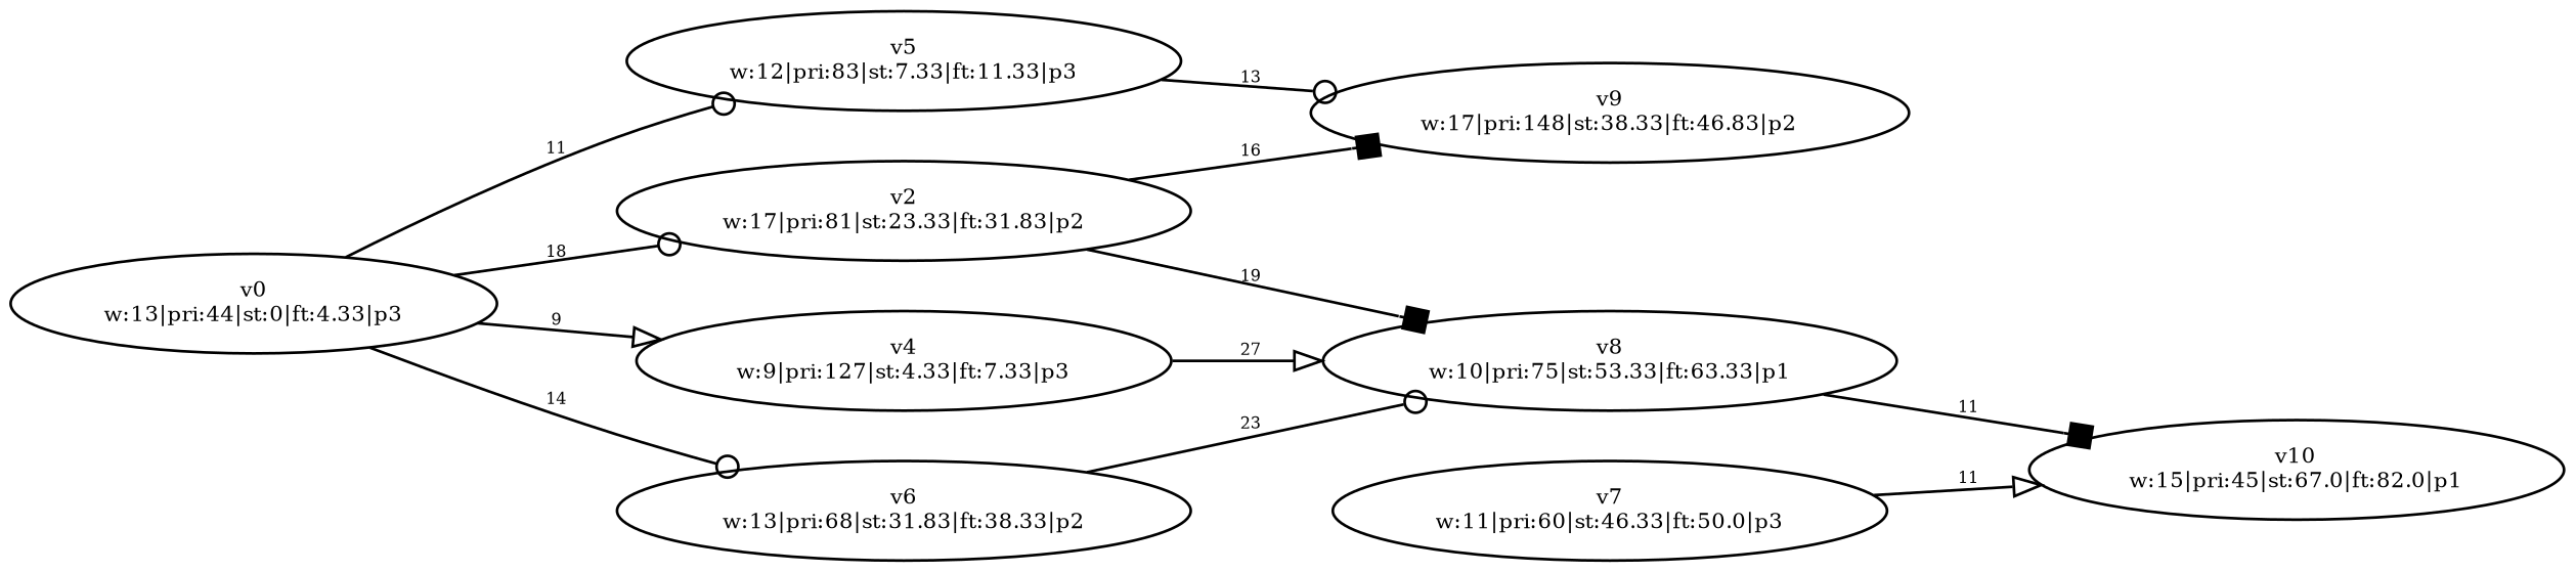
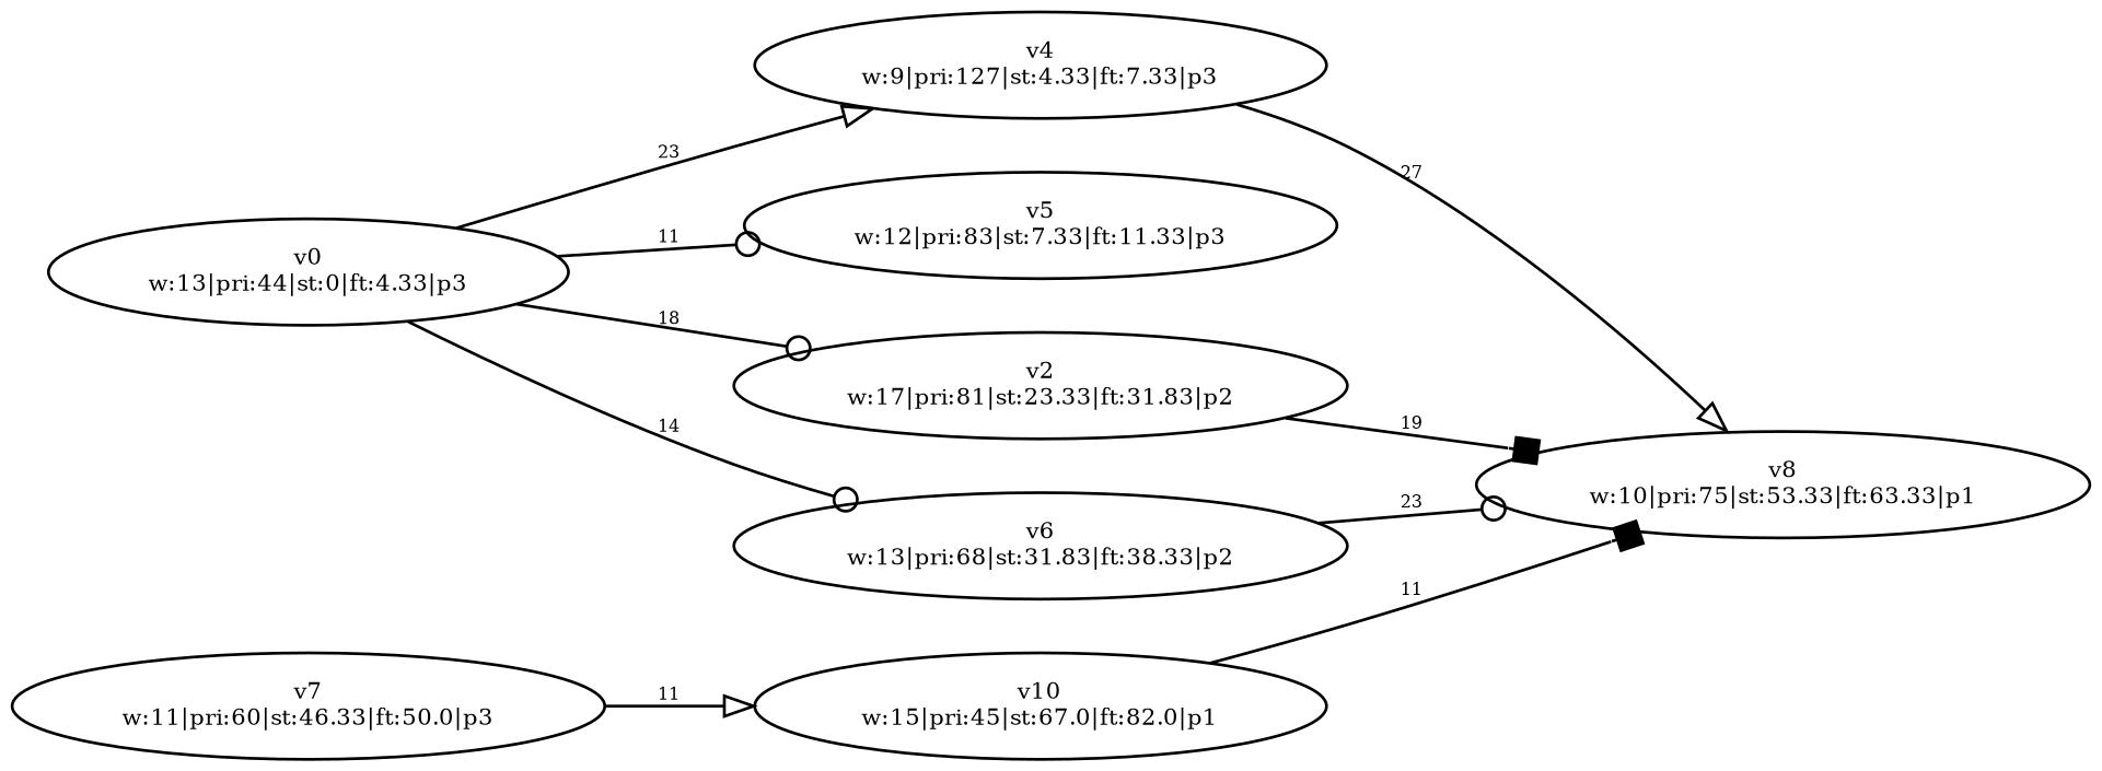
  digraph {
    rankdir=LR
    node [fontsize=8.0]
    edge [arrowhead=odot constraint=true fontsize=6.0]
    n1 [label="v0\nw:13|pri:44|st:0|ft:4.33|p3"]
    n2 [label="v4\nw:9|pri:127|st:4.33|ft:7.33|p3"]
    n3 [label="v5\nw:12|pri:83|st:7.33|ft:11.33|p3"]
    n4 [label="v2\nw:17|pri:81|st:23.33|ft:31.83|p2"]
    n5 [label="v6\nw:13|pri:68|st:31.83|ft:38.33|p2"]
    n6 [label="v8\nw:10|pri:75|st:53.33|ft:63.33|p1"]
-   n7 [label="v9\nw:17|pri:148|st:38.33|ft:46.83|p2"]
    n8 [label="v10\nw:15|pri:45|st:67.0|ft:82.0|p1"]
    n9 [label="v7\nw:11|pri:60|st:46.33|ft:50.0|p3"]
-   n1 -> n2 [arrowhead=onormal label=9]
+   n1 -> n2 [arrowhead=onormal label=23]
    n1 -> n3 [label=11]
    n1 -> n4 [label=18]
    n1 -> n5 [label=14]
    n2 -> n6 [arrowhead=onormal label=27]
-   n3 -> n7 [label=13]
    n4 -> n6 [arrowhead=box label=19]
-   n4 -> n7 [arrowhead=box label=16]
    n5 -> n6 [label=23]
-   n6 -> n8 [arrowhead=box label=11]
+   n8 -> n6 [arrowhead=box label=11]
    n9 -> n8 [arrowhead=onormal label=11]
  }
